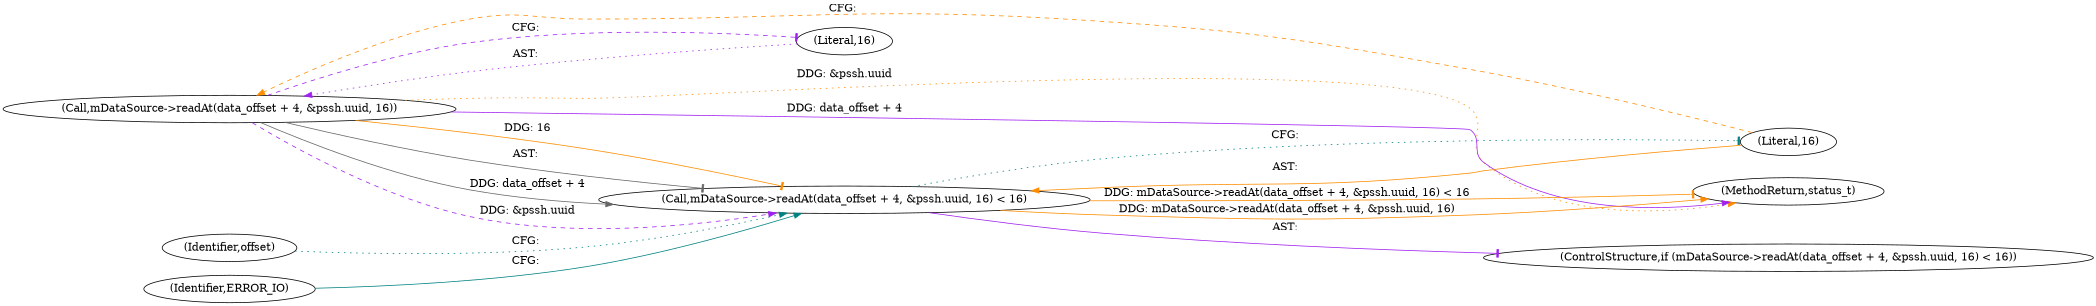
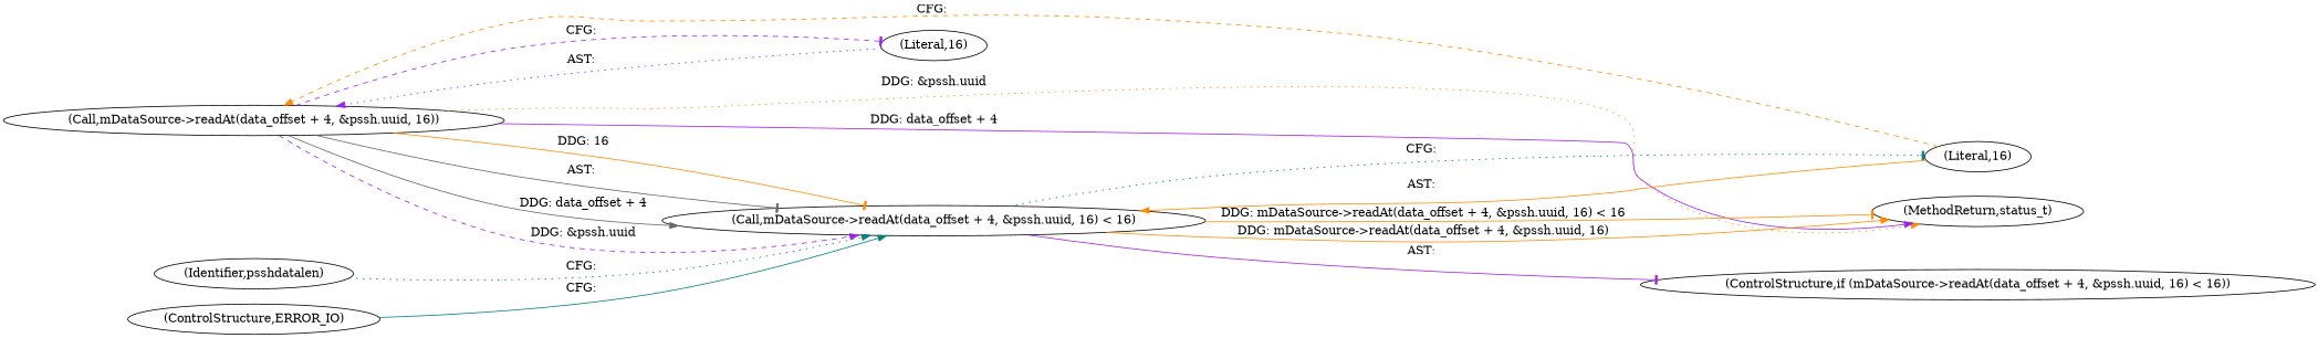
  digraph {
    rankdir=LR
    edge [arrowhead=normal color=darkorange style=solid]
    n1 [label="(Call,mDataSource->readAt(data_offset + 4, &pssh.uuid, 16))"]
    n2 [label="(Call,mDataSource->readAt(data_offset + 4, &pssh.uuid, 16) < 16)"]
    n3 [label="(Literal,16)"]
    n4 [label="(MethodReturn,status_t)"]
    n5 [label="(ControlStructure,if (mDataSource->readAt(data_offset + 4, &pssh.uuid, 16) < 16))"]
    n6 [label="(Literal,16)"]
-   n7 [label="(Identifier,offset)"]
-   n8 [label="(Identifier,ERROR_IO)"]
+   n7 [label="(Identifier,psshdatalen)"]
+   n8 [label="(ControlStructure,ERROR_IO)"]
    n1 -> n2 [arrowhead=tee color=gray40 label="AST: "]
    n1 -> n2 [color=gray40 label="DDG: data_offset + 4"]
    n1 -> n2 [color=purple label="DDG: &pssh.uuid" style=dashed]
    n1 -> n2 [arrowhead=tee label="DDG: 16"]
    n1 -> n3 [arrowhead=tee color=purple label="CFG: " style=dashed]
    n1 -> n4 [label="DDG: &pssh.uuid" style=dotted]
    n1 -> n4 [color=purple label="DDG: data_offset + 4"]
    n2 -> n4 [arrowhead=tee label="DDG: mDataSource->readAt(data_offset + 4, &pssh.uuid, 16) < 16"]
    n2 -> n4 [label="DDG: mDataSource->readAt(data_offset + 4, &pssh.uuid, 16)"]
    n2 -> n5 [arrowhead=tee color=purple label="AST: "]
    n2 -> n6 [arrowhead=tee color=teal label="CFG: " style=dotted]
    n3 -> n1 [color=purple label="AST: " style=dotted]
    n6 -> n1 [label="CFG: " style=dashed]
    n6 -> n2 [label="AST: "]
    n7 -> n2 [color=teal label="CFG: " style=dotted]
    n8 -> n2 [color=teal label="CFG: "]
  }
